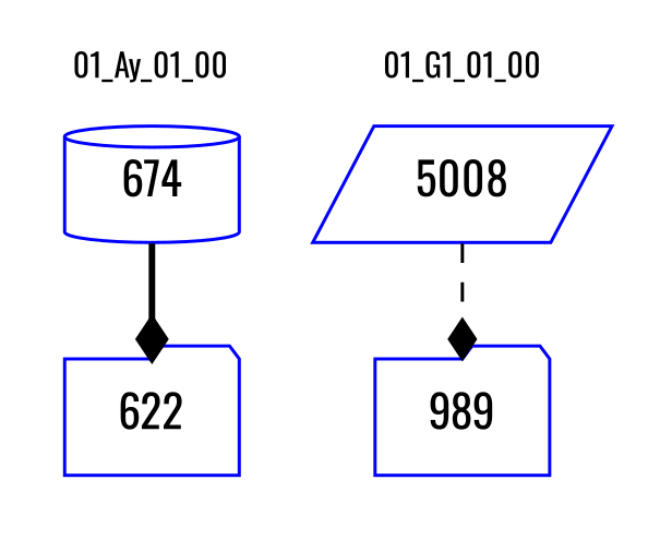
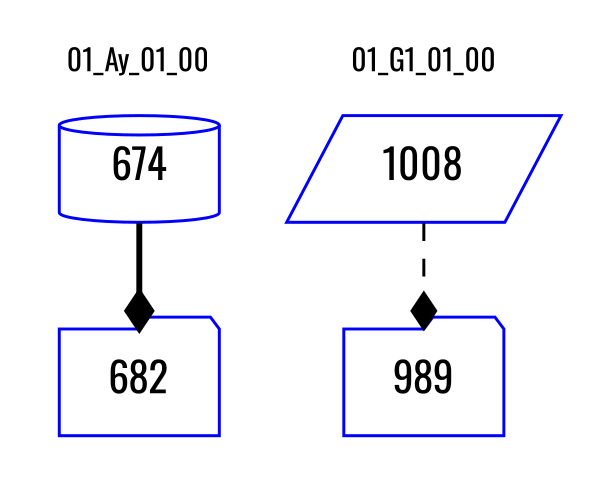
  digraph {
    fontname=Oswald
    node [color=blue fontname=Oswald shape=folder]
    edge [arrowhead=diamond color=black fontname=Oswald]
    n1 [label=674 shape=cylinder]
-   n2 [label=622]
-   n3 [label=5008 shape=parallelogram]
+   n2 [label=682]
+   n3 [label=1008 shape=parallelogram]
    n4 [label=989]
    subgraph cluster_1 {
      color=white
      fontsize=10
      label="01_Ay_01_00"
      n1
      n2
    }
    subgraph cluster_2 {
      color=white
      fontsize=10
      label="01_G1_01_00"
      n3
      n4
    }
    n1 -> n2 [style=bold]
    n3 -> n4 [style=dashed]
  }
